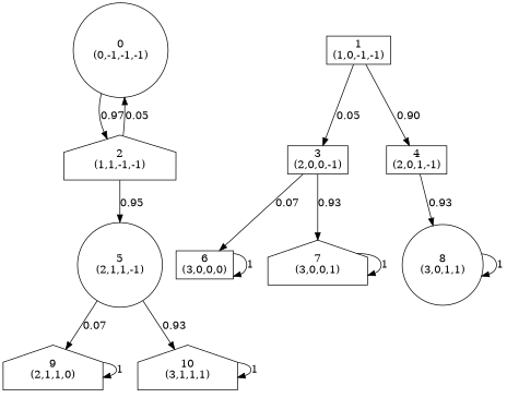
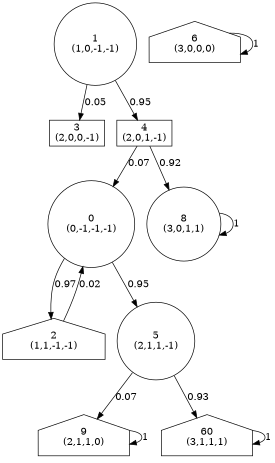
  digraph {
    node [shape=circle]
    n1 [label="0\n(0,-1,-1,-1)"]
    n2 [label="2\n(1,1,-1,-1)" shape=house]
-   n3 [label="1\n(1,0,-1,-1)" shape=box]
+   n3 [label="1\n(1,0,-1,-1)"]
    n4 [label="3\n(2,0,0,-1)" shape=box]
    n5 [label="4\n(2,0,1,-1)" shape=box]
    n6 [label="5\n(2,1,1,-1)"]
-   n7 [label="6\n(3,0,0,0)" shape=box]
-   n8 [label="7\n(3,0,0,1)" shape=house]
+   n7 [label="6\n(3,0,0,0)" shape=house]
    n9 [label="8\n(3,0,1,1)"]
    n10 [label="9\n(2,1,1,0)" shape=house]
-   n11 [label="10\n(3,1,1,1)" shape=house]
+   n11 [label="60\n(3,1,1,1)" shape=house]
    n1 -> n2 [label=0.97]
-   n2 -> n1 [label=0.05]
-   n2 -> n6 [label=0.95]
+   n2 -> n1 [label=0.02]
+   n1 -> n6 [label=0.95]
    n3 -> n4 [label=0.05]
-   n3 -> n5 [label=0.90]
-   n4 -> n7 [label=0.07]
-   n4 -> n8 [label=0.93]
-   n5 -> n9 [label=0.93]
+   n3 -> n5 [label=0.95]
+   n5 -> n1 [label=0.07]
+   n5 -> n9 [label=0.92]
    n6 -> n10 [label=0.07]
    n6 -> n11 [label=0.93]
    n7 -> n7 [label=1]
-   n8 -> n8 [label=1]
    n9 -> n9 [label=1]
    n10 -> n10 [label=1]
    n11 -> n11 [label=1]
  }
